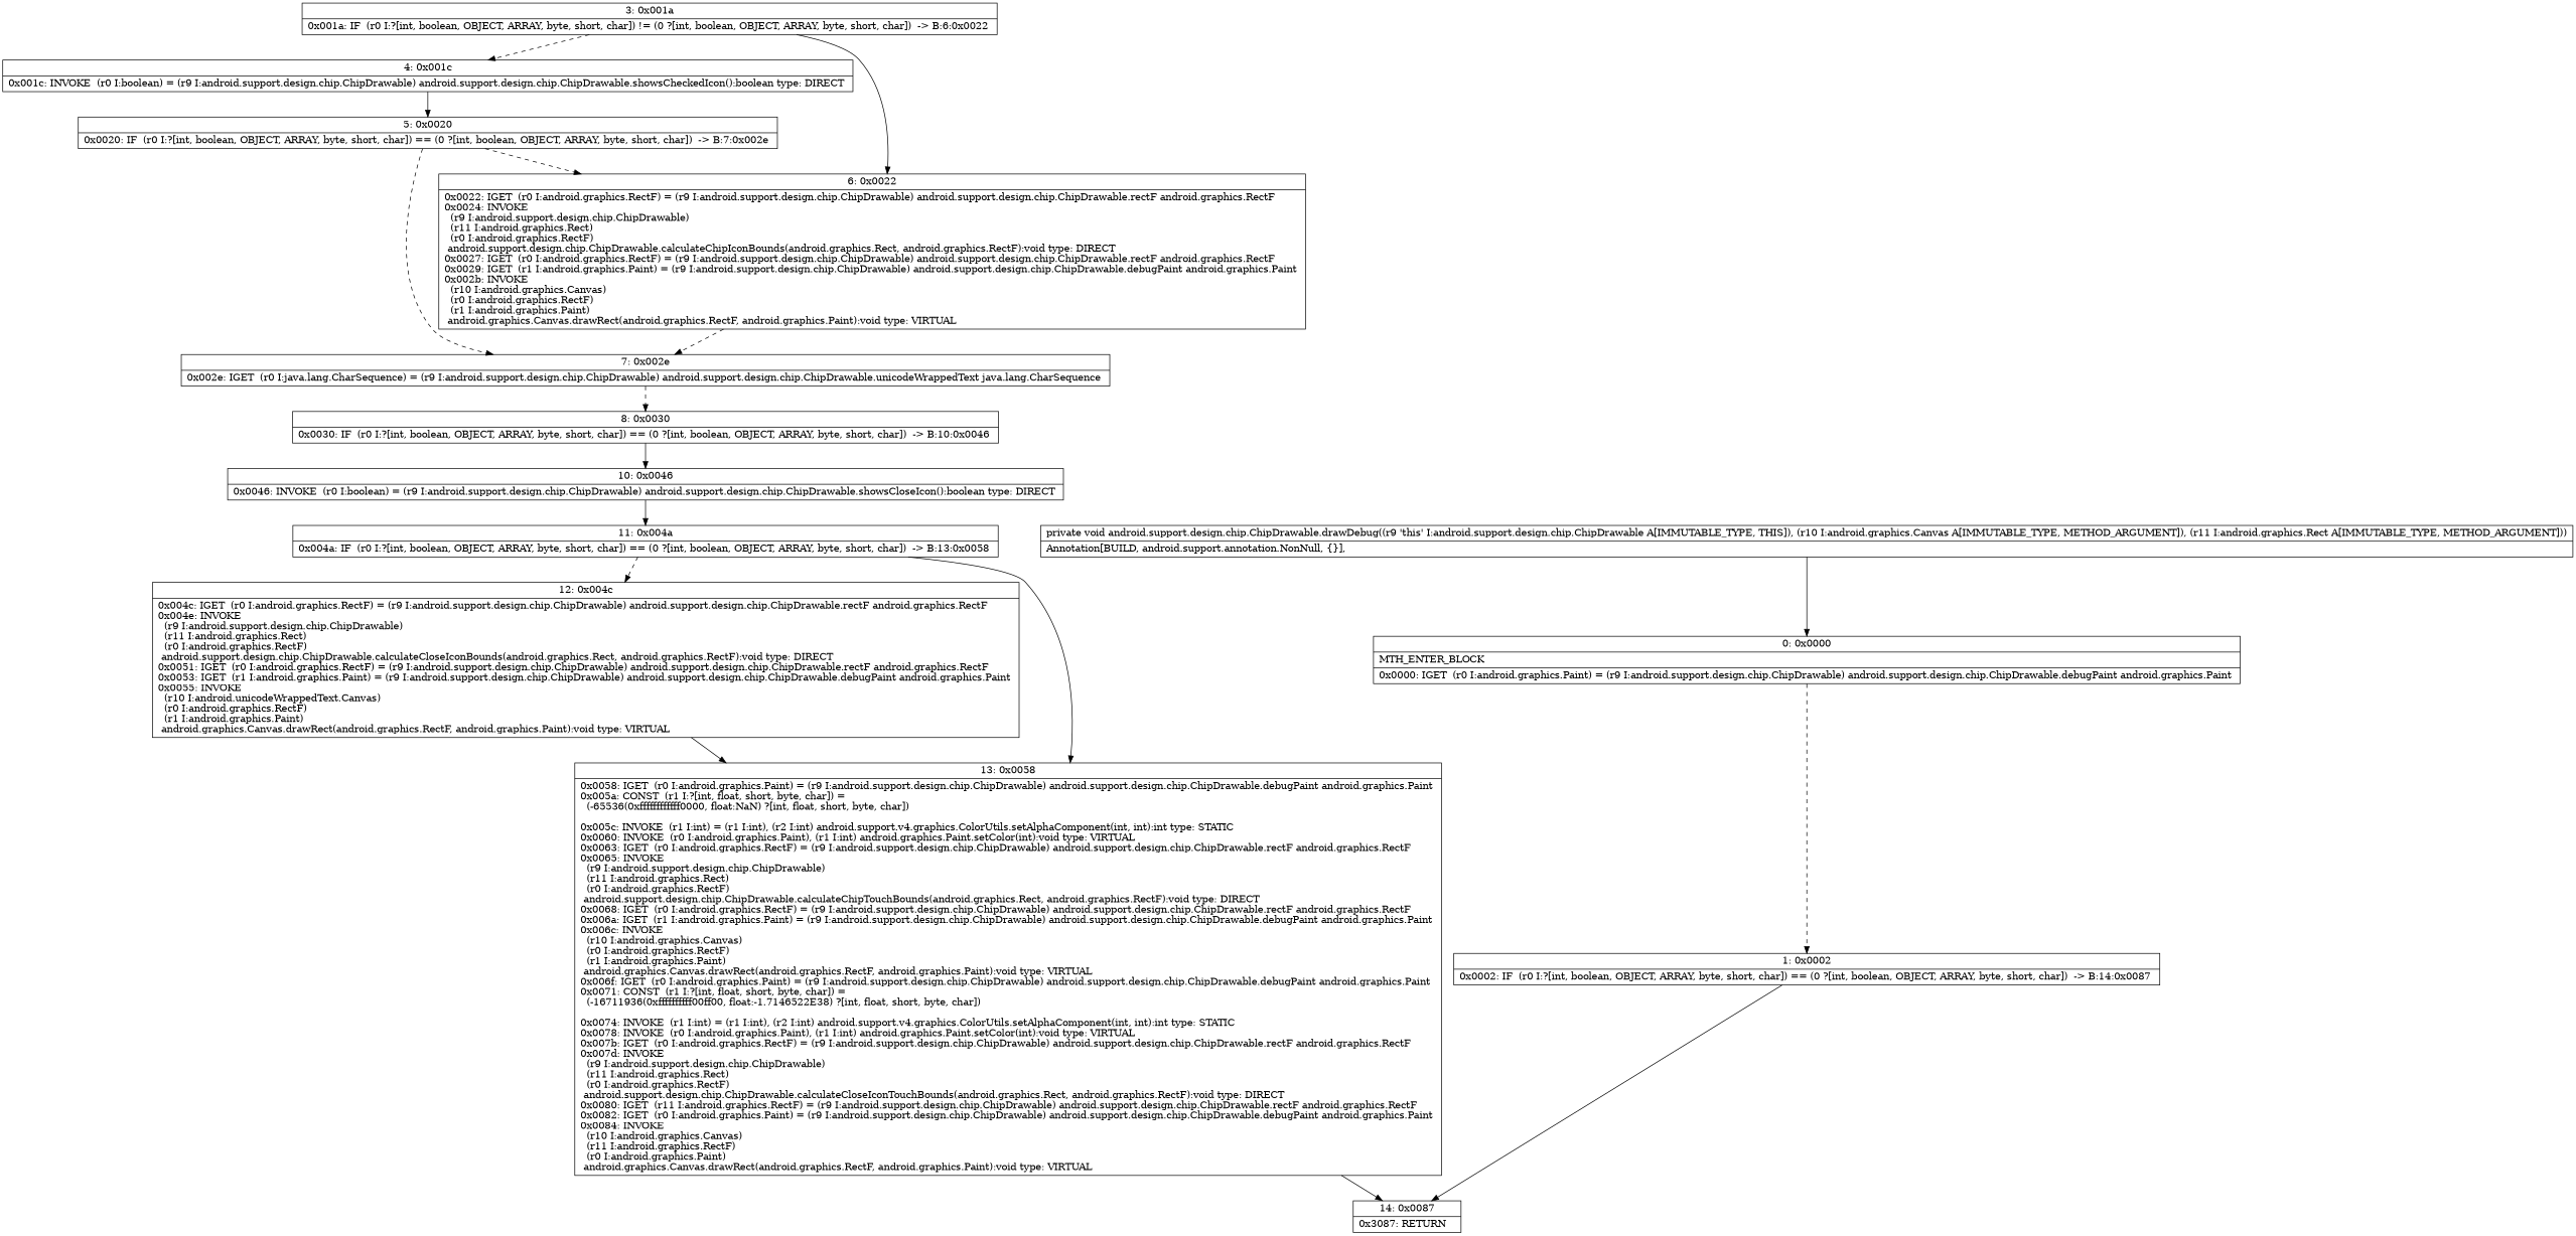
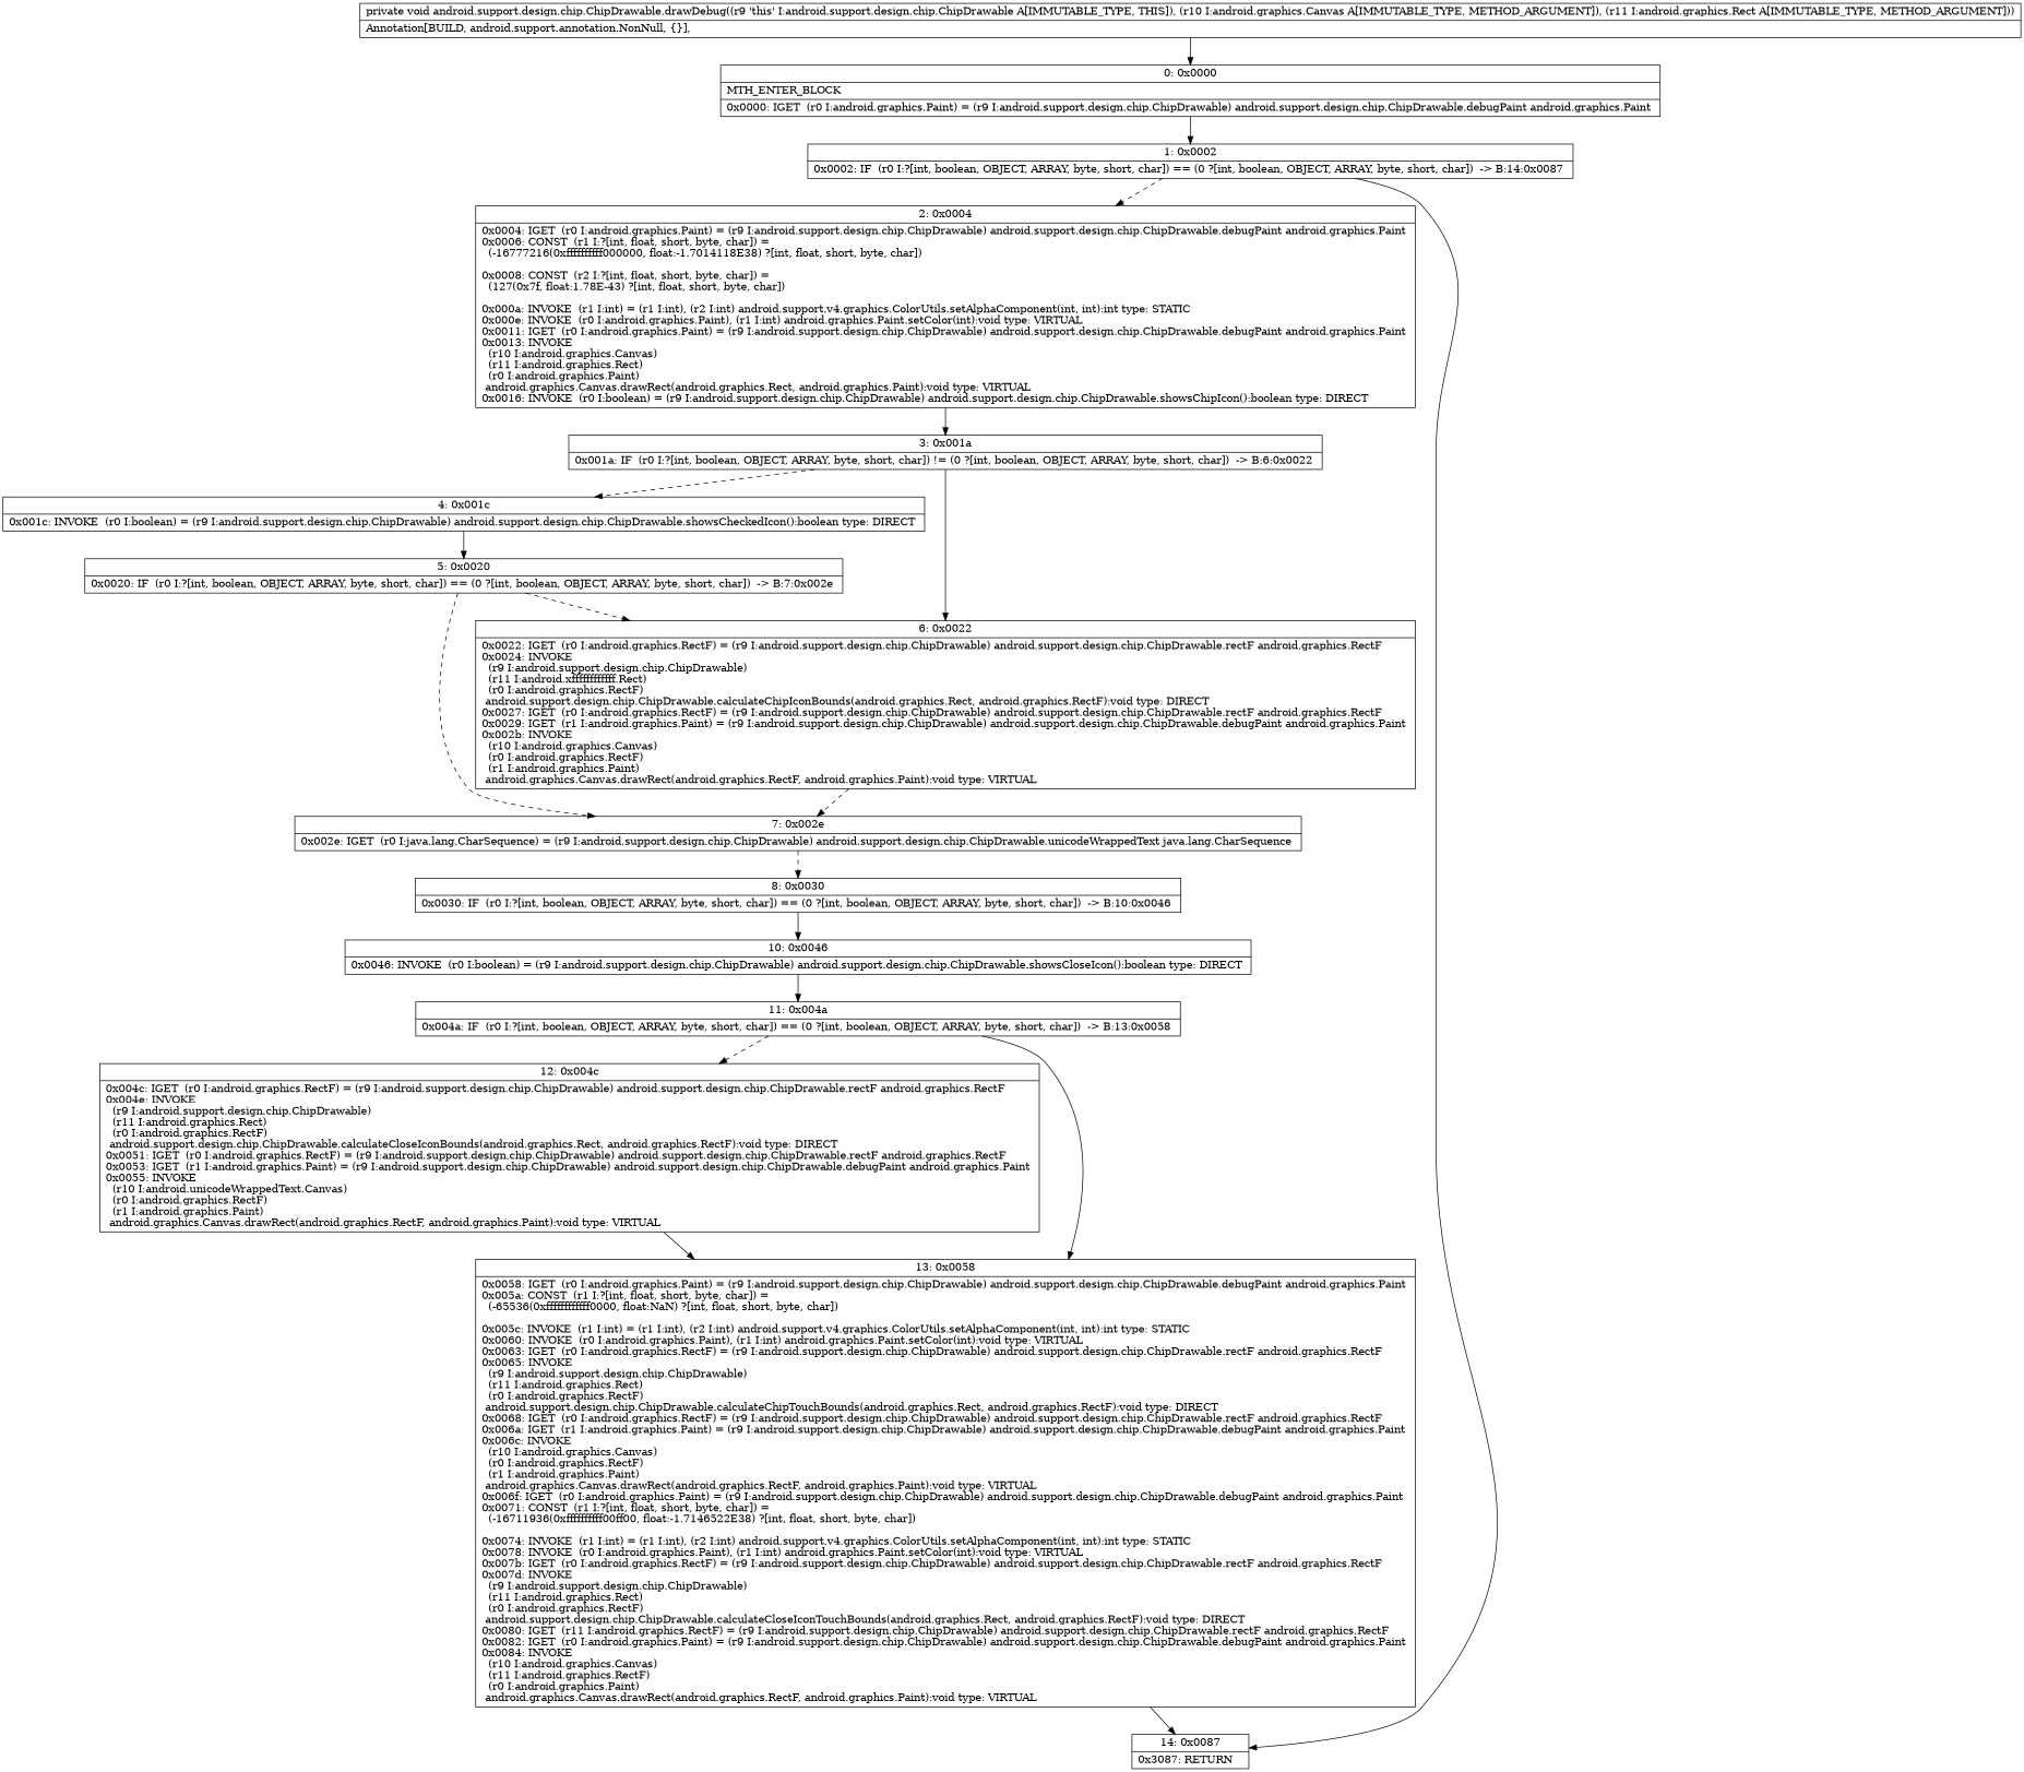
  digraph {
    node [shape=record]
    n1 [label="{0\:\ 0x0000|MTH_ENTER_BLOCK\l|0x0000: IGET  (r0 I:android.graphics.Paint) = (r9 I:android.support.design.chip.ChipDrawable) android.support.design.chip.ChipDrawable.debugPaint android.graphics.Paint \l}"]
    n2 [label="{1\:\ 0x0002|0x0002: IF  (r0 I:?[int, boolean, OBJECT, ARRAY, byte, short, char]) == (0 ?[int, boolean, OBJECT, ARRAY, byte, short, char])  \-\> B:14:0x0087 \l}"]
+   n3 [label="{2\:\ 0x0004|0x0004: IGET  (r0 I:android.graphics.Paint) = (r9 I:android.support.design.chip.ChipDrawable) android.support.design.chip.ChipDrawable.debugPaint android.graphics.Paint \l0x0006: CONST  (r1 I:?[int, float, short, byte, char]) = \l  (\-16777216(0xffffffffff000000, float:\-1.7014118E38) ?[int, float, short, byte, char])\l \l0x0008: CONST  (r2 I:?[int, float, short, byte, char]) = \l  (127(0x7f, float:1.78E\-43) ?[int, float, short, byte, char])\l \l0x000a: INVOKE  (r1 I:int) = (r1 I:int), (r2 I:int) android.support.v4.graphics.ColorUtils.setAlphaComponent(int, int):int type: STATIC \l0x000e: INVOKE  (r0 I:android.graphics.Paint), (r1 I:int) android.graphics.Paint.setColor(int):void type: VIRTUAL \l0x0011: IGET  (r0 I:android.graphics.Paint) = (r9 I:android.support.design.chip.ChipDrawable) android.support.design.chip.ChipDrawable.debugPaint android.graphics.Paint \l0x0013: INVOKE  \l  (r10 I:android.graphics.Canvas)\l  (r11 I:android.graphics.Rect)\l  (r0 I:android.graphics.Paint)\l android.graphics.Canvas.drawRect(android.graphics.Rect, android.graphics.Paint):void type: VIRTUAL \l0x0016: INVOKE  (r0 I:boolean) = (r9 I:android.support.design.chip.ChipDrawable) android.support.design.chip.ChipDrawable.showsChipIcon():boolean type: DIRECT \l}"]
    n4 [label="{14\:\ 0x0087|0x3087: RETURN   \l}"]
    n5 [label="{3\:\ 0x001a|0x001a: IF  (r0 I:?[int, boolean, OBJECT, ARRAY, byte, short, char]) != (0 ?[int, boolean, OBJECT, ARRAY, byte, short, char])  \-\> B:6:0x0022 \l}"]
    n6 [label="{4\:\ 0x001c|0x001c: INVOKE  (r0 I:boolean) = (r9 I:android.support.design.chip.ChipDrawable) android.support.design.chip.ChipDrawable.showsCheckedIcon():boolean type: DIRECT \l}"]
-   n7 [label="{6\:\ 0x0022|0x0022: IGET  (r0 I:android.graphics.RectF) = (r9 I:android.support.design.chip.ChipDrawable) android.support.design.chip.ChipDrawable.rectF android.graphics.RectF \l0x0024: INVOKE  \l  (r9 I:android.support.design.chip.ChipDrawable)\l  (r11 I:android.graphics.Rect)\l  (r0 I:android.graphics.RectF)\l android.support.design.chip.ChipDrawable.calculateChipIconBounds(android.graphics.Rect, android.graphics.RectF):void type: DIRECT \l0x0027: IGET  (r0 I:android.graphics.RectF) = (r9 I:android.support.design.chip.ChipDrawable) android.support.design.chip.ChipDrawable.rectF android.graphics.RectF \l0x0029: IGET  (r1 I:android.graphics.Paint) = (r9 I:android.support.design.chip.ChipDrawable) android.support.design.chip.ChipDrawable.debugPaint android.graphics.Paint \l0x002b: INVOKE  \l  (r10 I:android.graphics.Canvas)\l  (r0 I:android.graphics.RectF)\l  (r1 I:android.graphics.Paint)\l android.graphics.Canvas.drawRect(android.graphics.RectF, android.graphics.Paint):void type: VIRTUAL \l}"]
+   n7 [label="{6\:\ 0x0022|0x0022: IGET  (r0 I:android.graphics.RectF) = (r9 I:android.support.design.chip.ChipDrawable) android.support.design.chip.ChipDrawable.rectF android.graphics.RectF \l0x0024: INVOKE  \l  (r9 I:android.support.design.chip.ChipDrawable)\l  (r11 I:android.xffffffffffff.Rect)\l  (r0 I:android.graphics.RectF)\l android.support.design.chip.ChipDrawable.calculateChipIconBounds(android.graphics.Rect, android.graphics.RectF):void type: DIRECT \l0x0027: IGET  (r0 I:android.graphics.RectF) = (r9 I:android.support.design.chip.ChipDrawable) android.support.design.chip.ChipDrawable.rectF android.graphics.RectF \l0x0029: IGET  (r1 I:android.graphics.Paint) = (r9 I:android.support.design.chip.ChipDrawable) android.support.design.chip.ChipDrawable.debugPaint android.graphics.Paint \l0x002b: INVOKE  \l  (r10 I:android.graphics.Canvas)\l  (r0 I:android.graphics.RectF)\l  (r1 I:android.graphics.Paint)\l android.graphics.Canvas.drawRect(android.graphics.RectF, android.graphics.Paint):void type: VIRTUAL \l}"]
    n8 [label="{5\:\ 0x0020|0x0020: IF  (r0 I:?[int, boolean, OBJECT, ARRAY, byte, short, char]) == (0 ?[int, boolean, OBJECT, ARRAY, byte, short, char])  \-\> B:7:0x002e \l}"]
    n9 [label="{7\:\ 0x002e|0x002e: IGET  (r0 I:java.lang.CharSequence) = (r9 I:android.support.design.chip.ChipDrawable) android.support.design.chip.ChipDrawable.unicodeWrappedText java.lang.CharSequence \l}"]
    n10 [label="{8\:\ 0x0030|0x0030: IF  (r0 I:?[int, boolean, OBJECT, ARRAY, byte, short, char]) == (0 ?[int, boolean, OBJECT, ARRAY, byte, short, char])  \-\> B:10:0x0046 \l}"]
    n11 [label="{10\:\ 0x0046|0x0046: INVOKE  (r0 I:boolean) = (r9 I:android.support.design.chip.ChipDrawable) android.support.design.chip.ChipDrawable.showsCloseIcon():boolean type: DIRECT \l}"]
    n12 [label="{11\:\ 0x004a|0x004a: IF  (r0 I:?[int, boolean, OBJECT, ARRAY, byte, short, char]) == (0 ?[int, boolean, OBJECT, ARRAY, byte, short, char])  \-\> B:13:0x0058 \l}"]
    n13 [label="{12\:\ 0x004c|0x004c: IGET  (r0 I:android.graphics.RectF) = (r9 I:android.support.design.chip.ChipDrawable) android.support.design.chip.ChipDrawable.rectF android.graphics.RectF \l0x004e: INVOKE  \l  (r9 I:android.support.design.chip.ChipDrawable)\l  (r11 I:android.graphics.Rect)\l  (r0 I:android.graphics.RectF)\l android.support.design.chip.ChipDrawable.calculateCloseIconBounds(android.graphics.Rect, android.graphics.RectF):void type: DIRECT \l0x0051: IGET  (r0 I:android.graphics.RectF) = (r9 I:android.support.design.chip.ChipDrawable) android.support.design.chip.ChipDrawable.rectF android.graphics.RectF \l0x0053: IGET  (r1 I:android.graphics.Paint) = (r9 I:android.support.design.chip.ChipDrawable) android.support.design.chip.ChipDrawable.debugPaint android.graphics.Paint \l0x0055: INVOKE  \l  (r10 I:android.unicodeWrappedText.Canvas)\l  (r0 I:android.graphics.RectF)\l  (r1 I:android.graphics.Paint)\l android.graphics.Canvas.drawRect(android.graphics.RectF, android.graphics.Paint):void type: VIRTUAL \l}"]
    n14 [label="{13\:\ 0x0058|0x0058: IGET  (r0 I:android.graphics.Paint) = (r9 I:android.support.design.chip.ChipDrawable) android.support.design.chip.ChipDrawable.debugPaint android.graphics.Paint \l0x005a: CONST  (r1 I:?[int, float, short, byte, char]) = \l  (\-65536(0xffffffffffff0000, float:NaN) ?[int, float, short, byte, char])\l \l0x005c: INVOKE  (r1 I:int) = (r1 I:int), (r2 I:int) android.support.v4.graphics.ColorUtils.setAlphaComponent(int, int):int type: STATIC \l0x0060: INVOKE  (r0 I:android.graphics.Paint), (r1 I:int) android.graphics.Paint.setColor(int):void type: VIRTUAL \l0x0063: IGET  (r0 I:android.graphics.RectF) = (r9 I:android.support.design.chip.ChipDrawable) android.support.design.chip.ChipDrawable.rectF android.graphics.RectF \l0x0065: INVOKE  \l  (r9 I:android.support.design.chip.ChipDrawable)\l  (r11 I:android.graphics.Rect)\l  (r0 I:android.graphics.RectF)\l android.support.design.chip.ChipDrawable.calculateChipTouchBounds(android.graphics.Rect, android.graphics.RectF):void type: DIRECT \l0x0068: IGET  (r0 I:android.graphics.RectF) = (r9 I:android.support.design.chip.ChipDrawable) android.support.design.chip.ChipDrawable.rectF android.graphics.RectF \l0x006a: IGET  (r1 I:android.graphics.Paint) = (r9 I:android.support.design.chip.ChipDrawable) android.support.design.chip.ChipDrawable.debugPaint android.graphics.Paint \l0x006c: INVOKE  \l  (r10 I:android.graphics.Canvas)\l  (r0 I:android.graphics.RectF)\l  (r1 I:android.graphics.Paint)\l android.graphics.Canvas.drawRect(android.graphics.RectF, android.graphics.Paint):void type: VIRTUAL \l0x006f: IGET  (r0 I:android.graphics.Paint) = (r9 I:android.support.design.chip.ChipDrawable) android.support.design.chip.ChipDrawable.debugPaint android.graphics.Paint \l0x0071: CONST  (r1 I:?[int, float, short, byte, char]) = \l  (\-16711936(0xffffffffff00ff00, float:\-1.7146522E38) ?[int, float, short, byte, char])\l \l0x0074: INVOKE  (r1 I:int) = (r1 I:int), (r2 I:int) android.support.v4.graphics.ColorUtils.setAlphaComponent(int, int):int type: STATIC \l0x0078: INVOKE  (r0 I:android.graphics.Paint), (r1 I:int) android.graphics.Paint.setColor(int):void type: VIRTUAL \l0x007b: IGET  (r0 I:android.graphics.RectF) = (r9 I:android.support.design.chip.ChipDrawable) android.support.design.chip.ChipDrawable.rectF android.graphics.RectF \l0x007d: INVOKE  \l  (r9 I:android.support.design.chip.ChipDrawable)\l  (r11 I:android.graphics.Rect)\l  (r0 I:android.graphics.RectF)\l android.support.design.chip.ChipDrawable.calculateCloseIconTouchBounds(android.graphics.Rect, android.graphics.RectF):void type: DIRECT \l0x0080: IGET  (r11 I:android.graphics.RectF) = (r9 I:android.support.design.chip.ChipDrawable) android.support.design.chip.ChipDrawable.rectF android.graphics.RectF \l0x0082: IGET  (r0 I:android.graphics.Paint) = (r9 I:android.support.design.chip.ChipDrawable) android.support.design.chip.ChipDrawable.debugPaint android.graphics.Paint \l0x0084: INVOKE  \l  (r10 I:android.graphics.Canvas)\l  (r11 I:android.graphics.RectF)\l  (r0 I:android.graphics.Paint)\l android.graphics.Canvas.drawRect(android.graphics.RectF, android.graphics.Paint):void type: VIRTUAL \l}"]
    n15 [label="{private void android.support.design.chip.ChipDrawable.drawDebug((r9 'this' I:android.support.design.chip.ChipDrawable A[IMMUTABLE_TYPE, THIS]), (r10 I:android.graphics.Canvas A[IMMUTABLE_TYPE, METHOD_ARGUMENT]), (r11 I:android.graphics.Rect A[IMMUTABLE_TYPE, METHOD_ARGUMENT]))  | Annotation[BUILD, android.support.annotation.NonNull, \{\}], \l}"]
-   n1 -> n2 [style=dashed]
+   n1 -> n2
+   n2 -> n3 [style=dashed]
    n2 -> n4
+   n3 -> n5
    n5 -> n6 [style=dashed]
    n5 -> n7
    n6 -> n8
    n7 -> n9 [style=dashed]
    n8 -> n7 [style=dashed]
    n8 -> n9 [style=dashed]
    n9 -> n10 [style=dashed]
    n10 -> n11
    n11 -> n12
    n12 -> n13 [style=dashed]
    n12 -> n14
    n13 -> n14
    n14 -> n4
    n15 -> n1
  }
